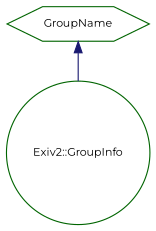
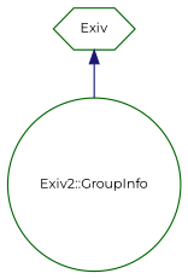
  digraph {
    rankdir=TB
    fontname=Montserrat
    node [color=darkgreen fillcolor=white fontname=Montserrat fontsize=10 style=filled]
-   n1 [height=0.2 label=GroupName shape=hexagon width=0.4]
+   n1 [height=0.2 label=Exiv shape=hexagon width=0.4]
    n2 [height=0.2 label="Exiv2::GroupInfo" shape=circle width=0.4]
    n1 -> n2 [color=midnightblue dir=back fontname=Montserrat fontsize=10 labelfontname=FreeSans labelfontsize=10 style=solid]
  }
